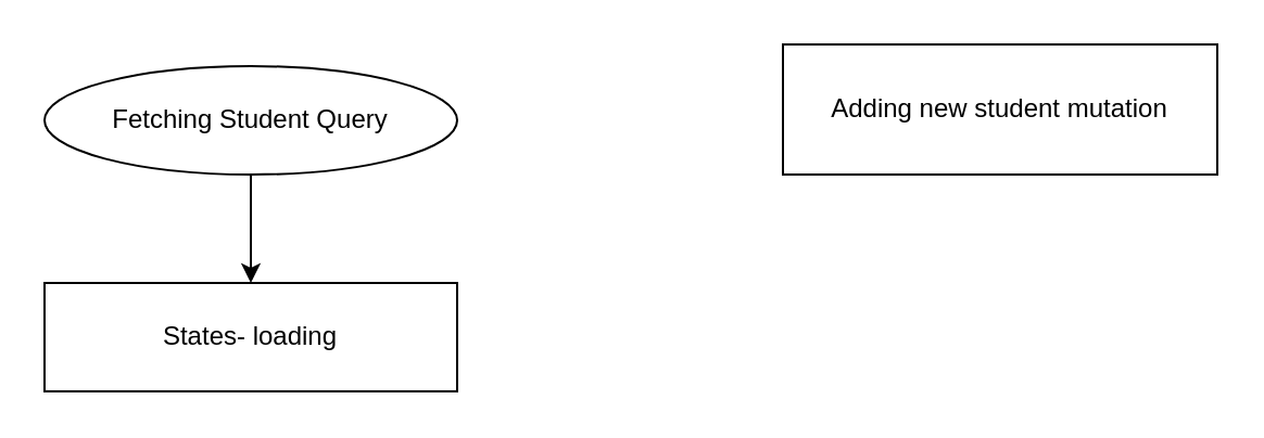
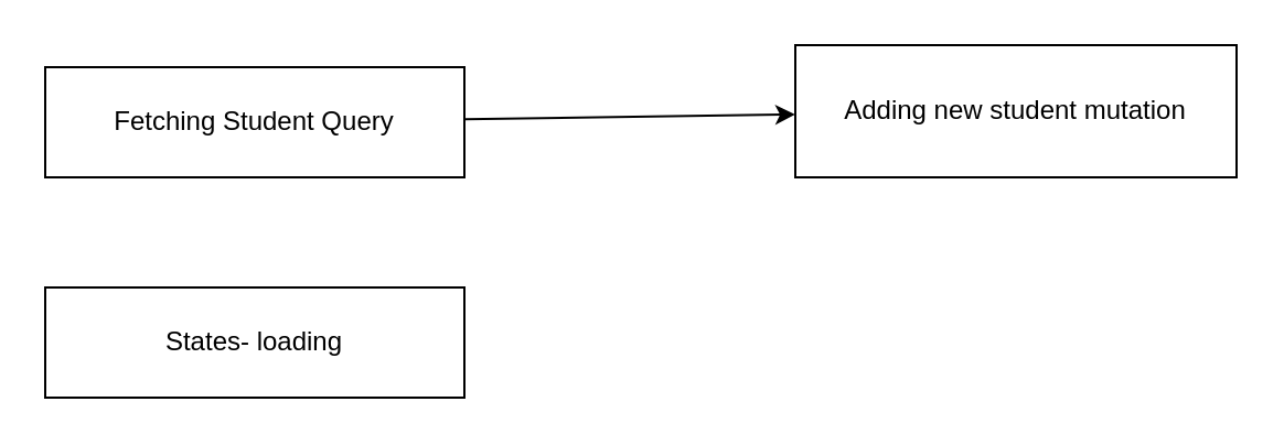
  <mxCell id="0" />
  <mxCell id="1" parent="0" />
- <mxCell id="2" value="" style="edgeStyle=none;html=1;" edge="1" parent="1" source="3" target="5"><mxGeometry relative="1" as="geometry" /></mxCell>
- <mxCell id="3" value="Fetching Student Query" style="ellipse;whiteSpace=wrap;html=1;" vertex="1" parent="1"><mxGeometry x="20" y="30" width="190" height="50" as="geometry" /></mxCell>
+ <mxCell id="2" value="" style="edgeStyle=none;html=1;" edge="1" parent="1" source="3" target="4"><mxGeometry relative="1" as="geometry" /></mxCell>
+ <mxCell id="3" value="Fetching Student Query" style="rounded=0;whiteSpace=wrap;html=1;" vertex="1" parent="1"><mxGeometry x="20" y="30" width="190" height="50" as="geometry" /></mxCell>
  <mxCell id="4" value="Adding new student mutation" style="rounded=0;whiteSpace=wrap;html=1;" vertex="1" parent="1"><mxGeometry x="360" y="20" width="200" height="60" as="geometry" /></mxCell>
  <mxCell id="5" value="States- loading" style="rounded=0;whiteSpace=wrap;html=1;" vertex="1" parent="1"><mxGeometry x="20" y="130" width="190" height="50" as="geometry" /></mxCell>
